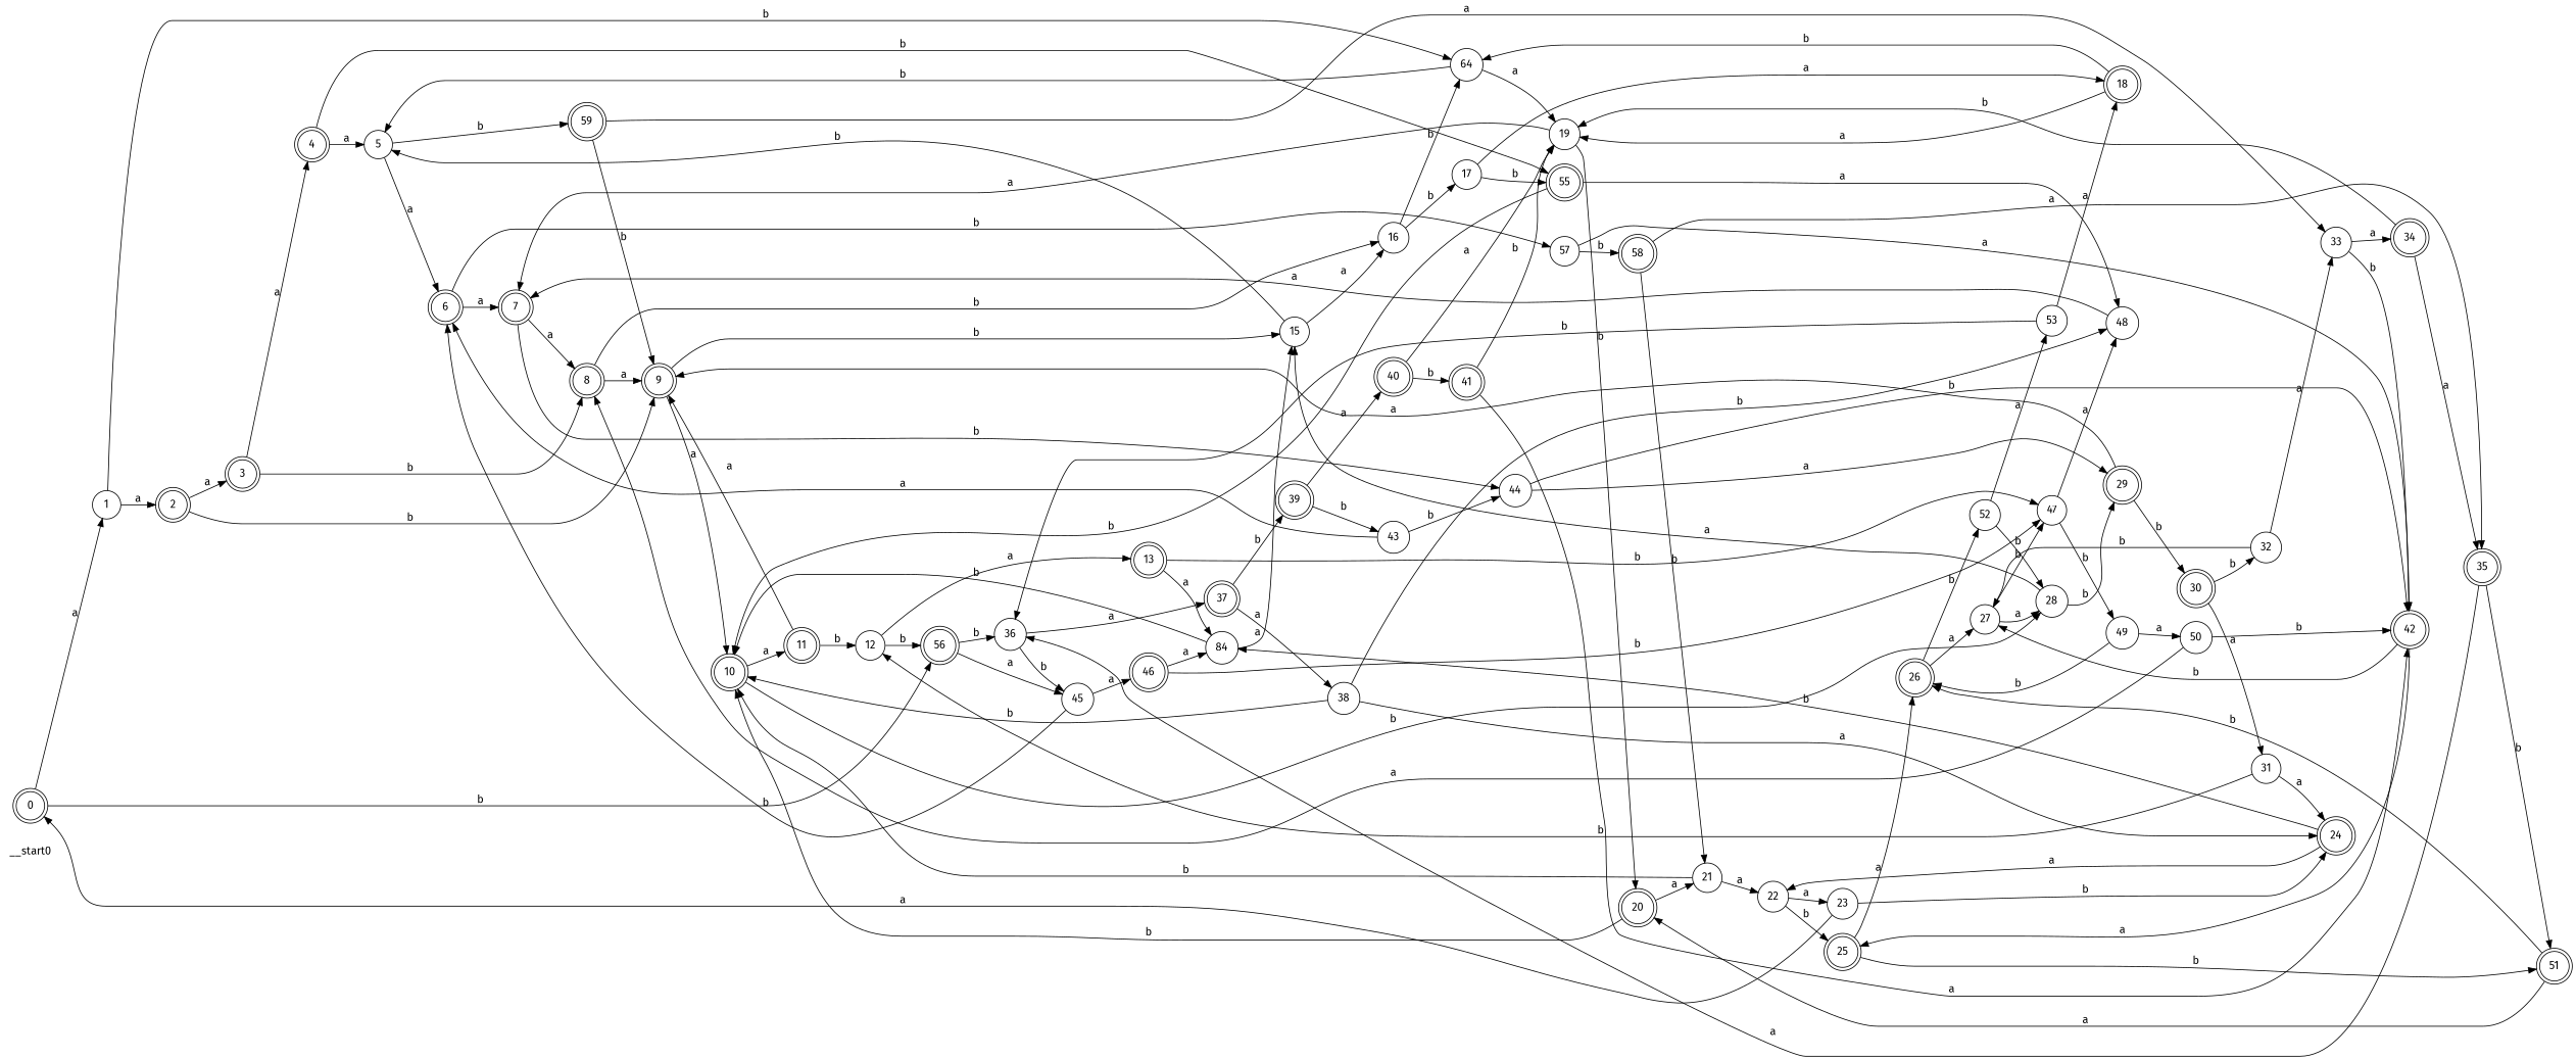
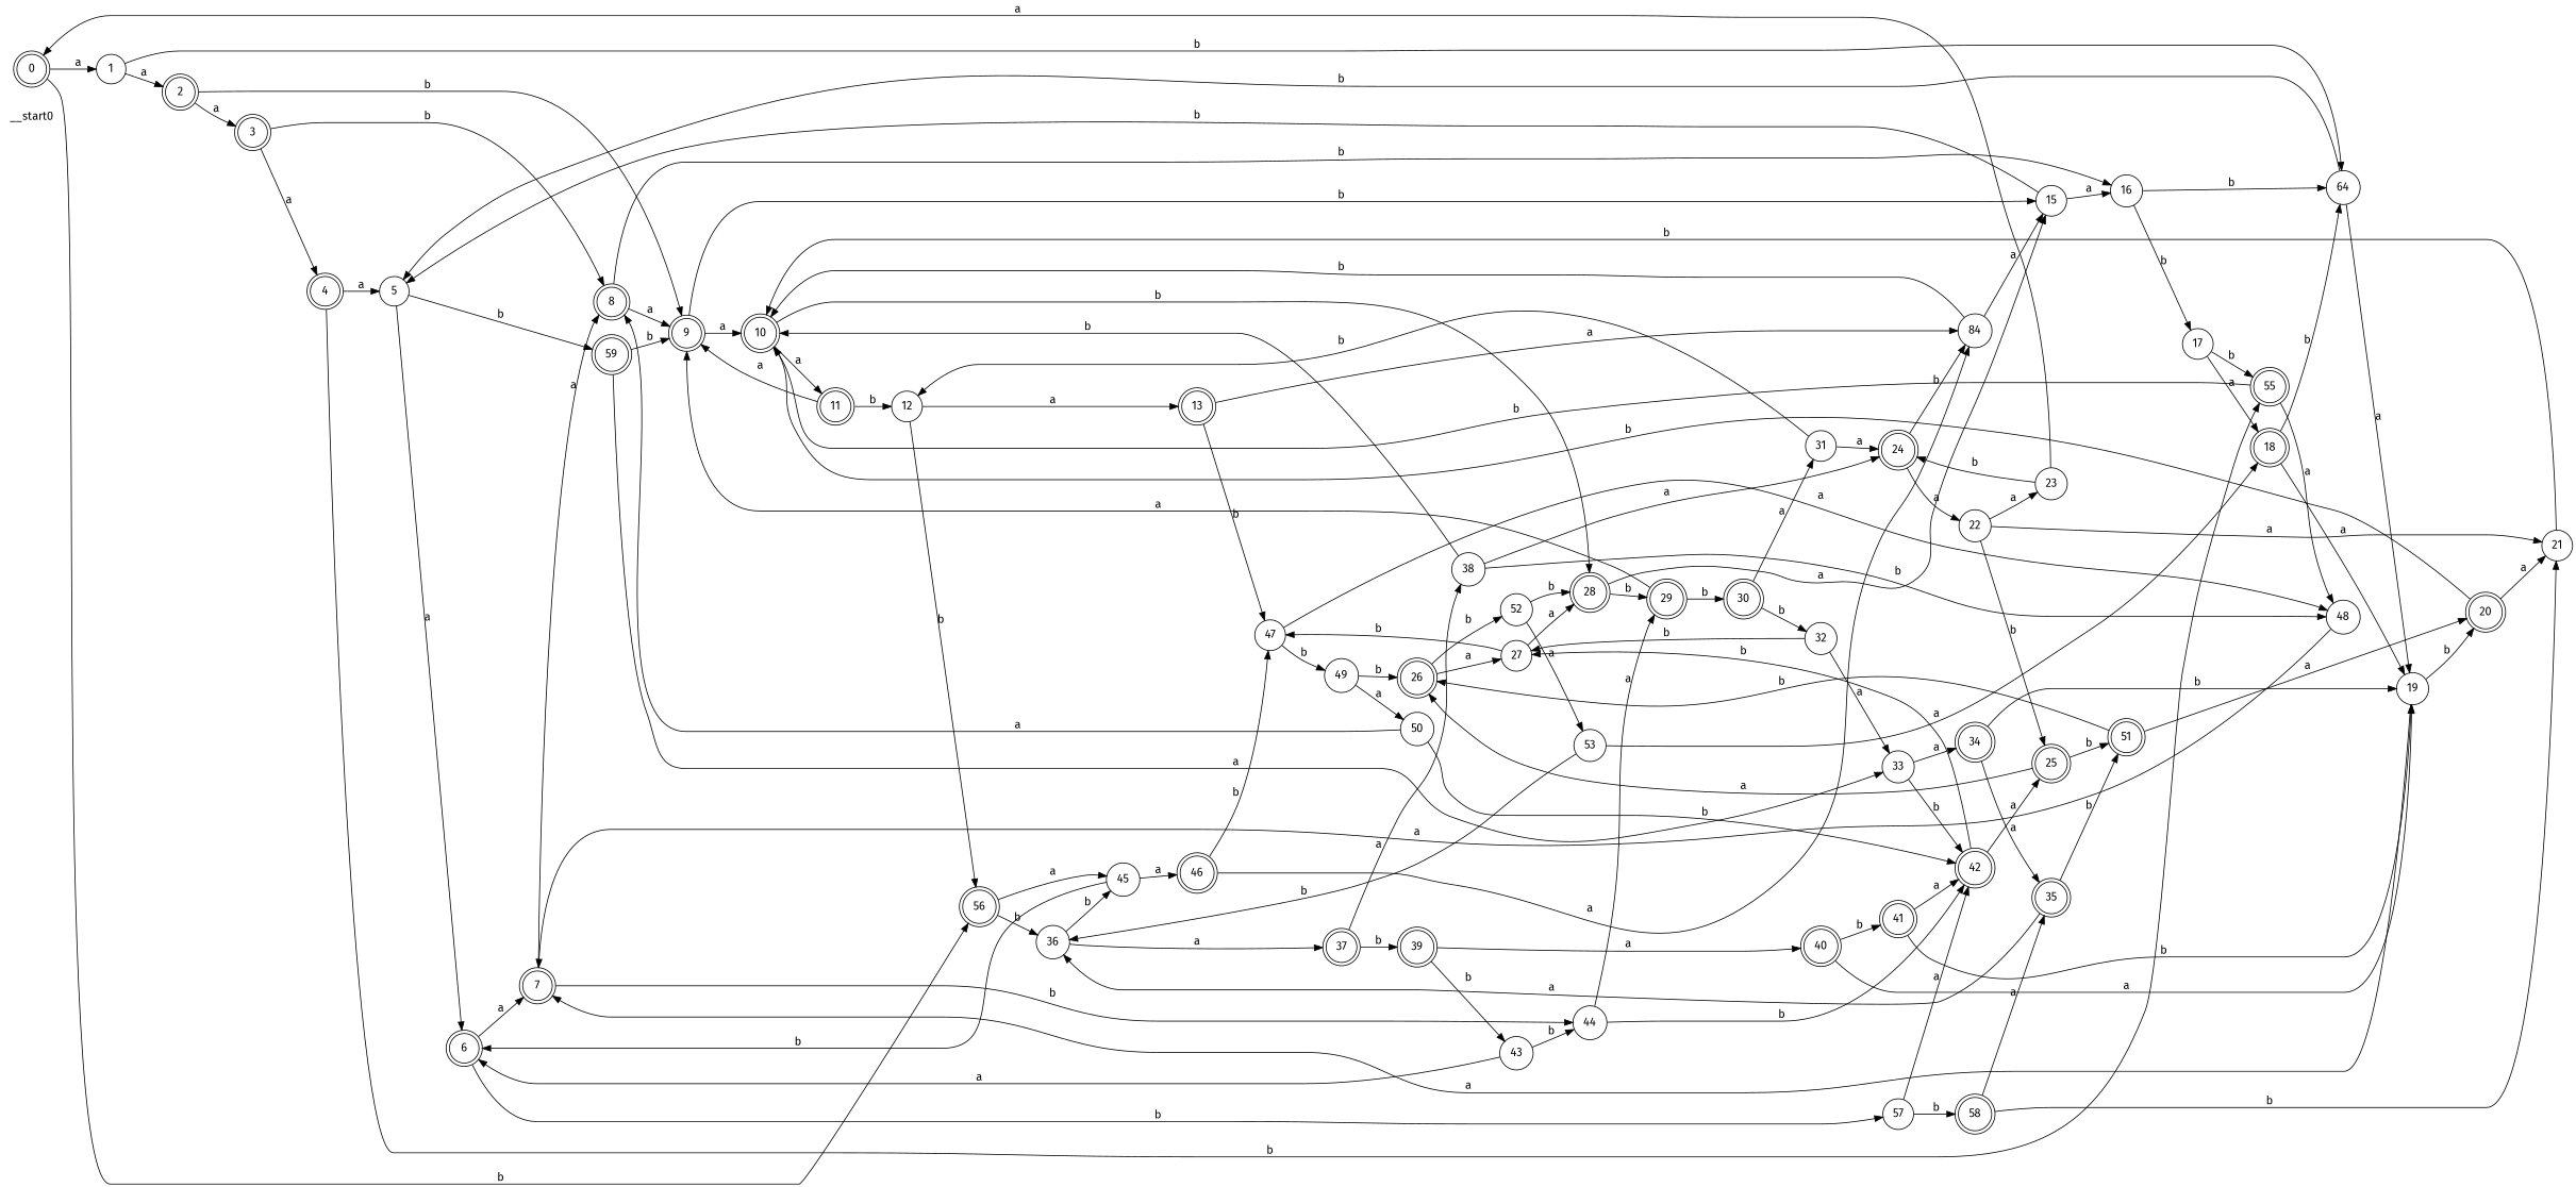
  digraph {
    fontname="Fira Sans"
    rankdir=LR
    node [fontname="Fira Sans" shape=doublecircle color=black fillcolor=white style="rounded,filled"]
    edge [fontname="Fira Sans"]
    __start0 [shape=none color="" fillcolor="" style=""]
    n2 [label=0]
    n3 [label=1 shape=circle style=filled]
    n4 [label=56]
    n5 [label=2]
    n6 [label=64 shape=circle style=filled]
    n7 [label=36 shape=circle style=filled]
    n8 [label=45 shape=circle style=filled]
    n9 [label=3]
    n10 [label=9]
    n11 [label=5 shape=circle style=filled]
    n12 [label=19 shape=circle style=filled]
    n13 [label=4]
    n14 [label=8]
    n15 [label=10]
    n16 [label=15 shape=circle style=filled]
    n17 [label=55]
    n18 [label=16 shape=circle style=filled]
    n19 [label=6]
    n20 [label=59]
    n21 [label=48 shape=circle style=filled]
    n22 [label=7]
    n23 [label=57 shape=circle style=filled]
    n24 [label=33 shape=circle style=filled]
    n25 [label=44 shape=circle style=filled]
    n26 [label=42]
    n27 [label=58]
    n28 [label=29]
    n29 [label=17 shape=circle style=filled]
    n30 [label=11]
-   n31 [label=28 shape=circle]
+   n31 [label=28]
    n32 [label=12 shape=circle style=filled]
    n33 [label=13]
    n34 [label=84 shape=circle style=filled]
    n35 [label=47 shape=circle style=filled]
    n36 [label=49 shape=circle style=filled]
    n37 [label=18]
    n38 [label=20]
    n39 [label=21 shape=circle style=filled]
    n40 [label=22 shape=circle style=filled]
    n41 [label=23 shape=circle style=filled]
    n42 [label=25]
    n43 [label=24]
    n44 [label=26]
    n45 [label=51]
    n46 [label=27 shape=circle style=filled]
    n47 [label=52 shape=circle style=filled]
    n48 [label=53 shape=circle style=filled]
    n49 [label=30]
    n50 [label=31 shape=circle style=filled]
    n51 [label=32 shape=circle style=filled]
    n52 [label=34]
    n53 [label=35]
    n54 [label=37]
    n55 [label=38 shape=circle style=filled]
    n56 [label=39]
    n57 [label=46]
    n58 [label=40]
    n59 [label=43 shape=circle style=filled]
    n60 [label=41]
    n61 [label=50 shape=circle style=filled]
    n2 -> n3 [label=a]
    n2 -> n4 [label=b]
    n3 -> n5 [label=a]
    n3 -> n6 [label=b]
    n4 -> n7 [label=b]
    n4 -> n8 [label=a]
    n5 -> n9 [label=a]
    n5 -> n10 [label=b]
    n6 -> n11 [label=b]
    n6 -> n12 [label=a]
    n7 -> n8 [label=b]
    n7 -> n54 [label=a]
    n8 -> n19 [label=b]
    n8 -> n57 [label=a]
    n9 -> n13 [label=a]
    n9 -> n14 [label=b]
    n10 -> n15 [label=a]
    n10 -> n16 [label=b]
    n11 -> n19 [label=a]
    n11 -> n20 [label=b]
    n12 -> n22 [label=a]
    n12 -> n38 [label=b]
    n13 -> n11 [label=a]
    n13 -> n17 [label=b]
    n14 -> n10 [label=a]
    n14 -> n18 [label=b]
    n15 -> n30 [label=a]
    n15 -> n31 [label=b]
    n16 -> n11 [label=b]
    n16 -> n18 [label=a]
    n17 -> n15 [label=b]
    n17 -> n21 [label=a]
    n18 -> n6 [label=b]
    n18 -> n29 [label=b]
    n19 -> n22 [label=a]
    n19 -> n23 [label=b]
    n20 -> n10 [label=b]
    n20 -> n24 [label=a]
    n21 -> n22 [label=a]
    n22 -> n14 [label=a]
    n22 -> n25 [label=b]
    n23 -> n26 [label=a]
    n23 -> n27 [label=b]
    n24 -> n26 [label=b]
    n24 -> n52 [label=a]
    n25 -> n26 [label=b]
    n25 -> n28 [label=a]
    n26 -> n42 [label=a]
    n26 -> n46 [label=b]
    n27 -> n39 [label=b]
    n27 -> n53 [label=a]
    n28 -> n10 [label=a]
    n28 -> n49 [label=b]
    n29 -> n17 [label=b]
    n29 -> n37 [label=a]
    n30 -> n10 [label=a]
    n30 -> n32 [label=b]
    n31 -> n16 [label=a]
    n31 -> n28 [label=b]
    n32 -> n4 [label=b]
    n32 -> n33 [label=a]
    n33 -> n34 [label=a]
    n33 -> n35 [label=b]
    n34 -> n15 [label=b]
    n34 -> n16 [label=a]
    n35 -> n21 [label=a]
    n35 -> n36 [label=b]
    n36 -> n44 [label=b]
    n36 -> n61 [label=a]
    n37 -> n6 [label=b]
    n37 -> n12 [label=a]
    n38 -> n15 [label=b]
    n38 -> n39 [label=a]
    n39 -> n15 [label=b]
-   n39 -> n40 [label=a]
+   n40 -> n39 [label=a]
    n40 -> n41 [label=a]
    n40 -> n42 [label=b]
    n41 -> n2 [label=a]
    n41 -> n43 [label=b]
    n42 -> n44 [label=a]
    n42 -> n45 [label=b]
    n43 -> n34 [label=b]
    n43 -> n40 [label=a]
    n44 -> n46 [label=a]
    n44 -> n47 [label=b]
    n45 -> n38 [label=a]
    n45 -> n44 [label=b]
    n46 -> n31 [label=a]
    n46 -> n35 [label=b]
    n47 -> n31 [label=b]
    n47 -> n48 [label=a]
    n48 -> n7 [label=b]
    n48 -> n37 [label=a]
    n49 -> n50 [label=a]
    n49 -> n51 [label=b]
    n50 -> n32 [label=b]
    n50 -> n43 [label=a]
    n51 -> n24 [label=a]
    n51 -> n46 [label=b]
    n52 -> n12 [label=b]
    n52 -> n53 [label=a]
    n53 -> n7 [label=a]
    n53 -> n45 [label=b]
    n54 -> n55 [label=a]
    n54 -> n56 [label=b]
    n55 -> n15 [label=b]
    n55 -> n21 [label=b]
    n55 -> n43 [label=a]
    n56 -> n58 [label=a]
    n56 -> n59 [label=b]
    n57 -> n34 [label=a]
    n57 -> n35 [label=b]
    n58 -> n12 [label=a]
    n58 -> n60 [label=b]
    n59 -> n19 [label=a]
    n59 -> n25 [label=b]
    n60 -> n12 [label=b]
    n60 -> n26 [label=a]
    n61 -> n14 [label=a]
    n61 -> n26 [label=b]
  }
